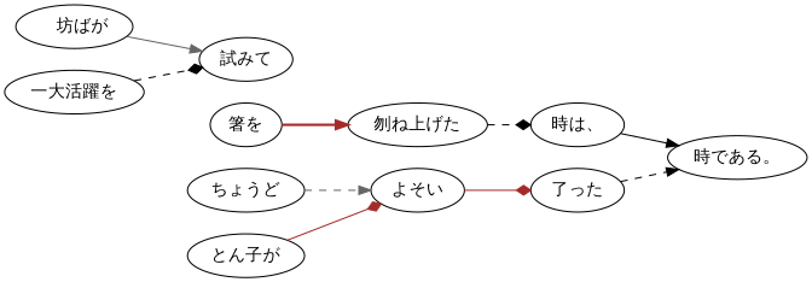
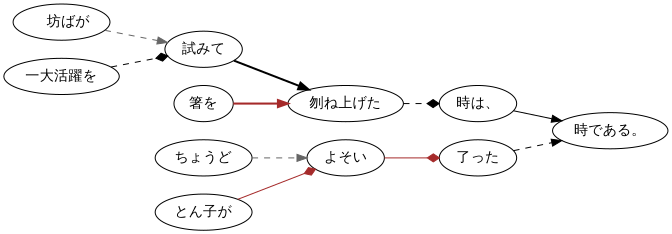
  digraph {
    rankdir=LR
    edge [arrowhead=normal color=black style=solid]
    n1 [label="　坊ばが"]
    n2 [label="試みて"]
    n3 [label="刎ね上げた"]
    n4 [label="一大活躍を"]
    n5 [label="時は、"]
    n6 [label="箸を"]
    n7 [label="時である。"]
    n8 [label="ちょうど"]
    n9 [label="よそい"]
    n10 [label="了った"]
    n11 [label="とん子が"]
-   n1 -> n2 [color=gray40]
+   n1 -> n2 [color=gray40 style=dashed]
+   n2 -> n3 [style=bold]
    n3 -> n5 [arrowhead=diamond style=dashed]
    n4 -> n2 [arrowhead=diamond style=dashed]
    n5 -> n7
    n6 -> n3 [color=brown style=bold]
    n8 -> n9 [color=gray40 style=dashed]
    n9 -> n10 [arrowhead=diamond color=brown]
    n10 -> n7 [style=dashed]
    n11 -> n9 [arrowhead=diamond color=brown]
  }
